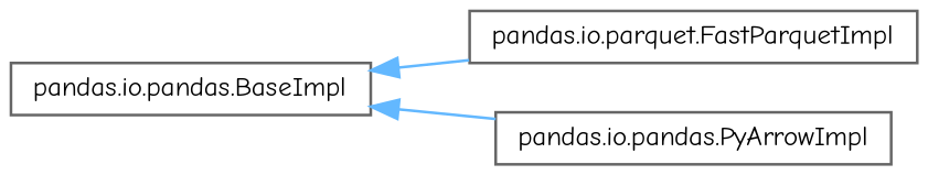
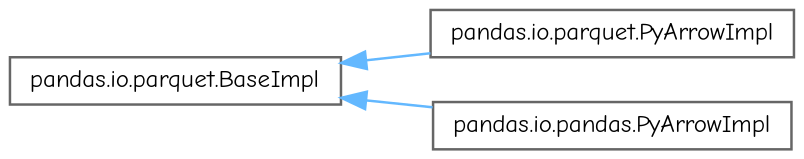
  digraph {
    fontname="Comic Neue"
    rankdir=LR
    node [color=grey40 fillcolor=white fontname="Comic Neue" fontsize=10 shape=box style=filled]
    edge [color=steelblue1 dir=back fontname="Comic Neue" fontsize=10 labelfontname=Helvetica labelfontsize=10 style=solid]
-   n1 [height=0.2 label="pandas.io.pandas.BaseImpl" width=0.4]
-   n2 [height=0.2 label="pandas.io.parquet.FastParquetImpl" width=0.4]
+   n1 [height=0.2 label="pandas.io.parquet.BaseImpl" width=0.4]
+   n2 [height=0.2 label="pandas.io.parquet.PyArrowImpl" width=0.4]
    n3 [height=0.2 label="pandas.io.pandas.PyArrowImpl" width=0.4]
    n1 -> n2
    n1 -> n3
  }
